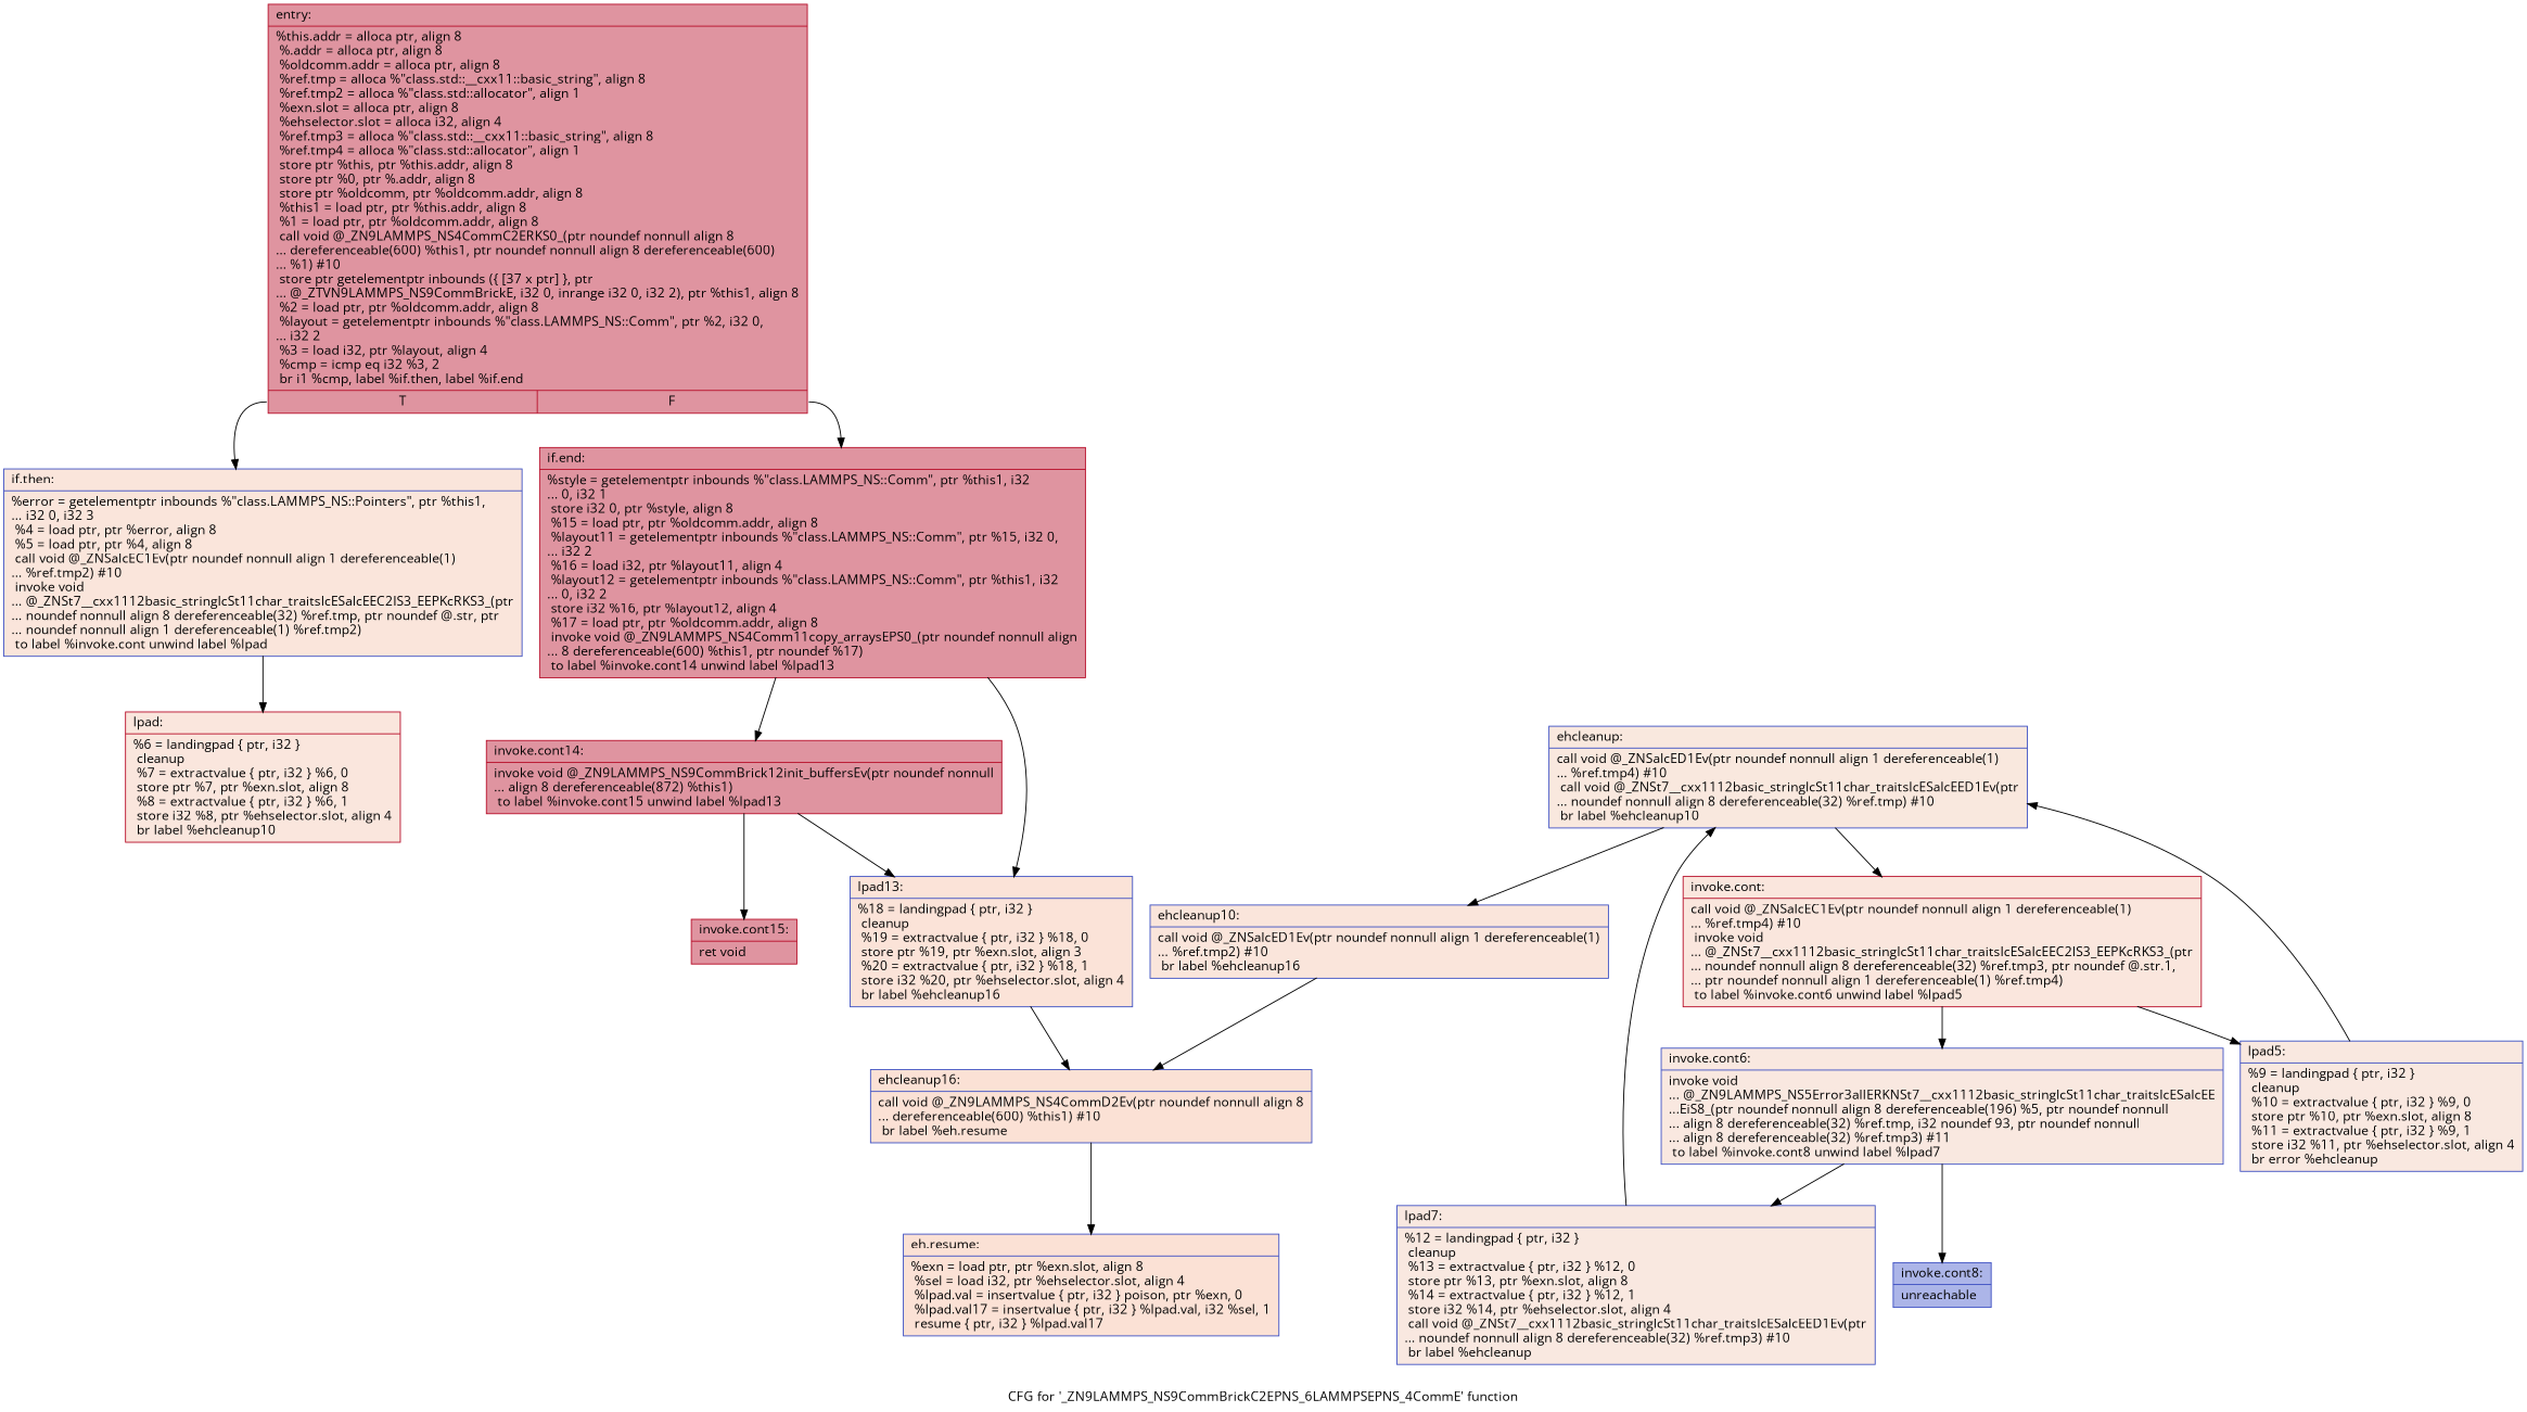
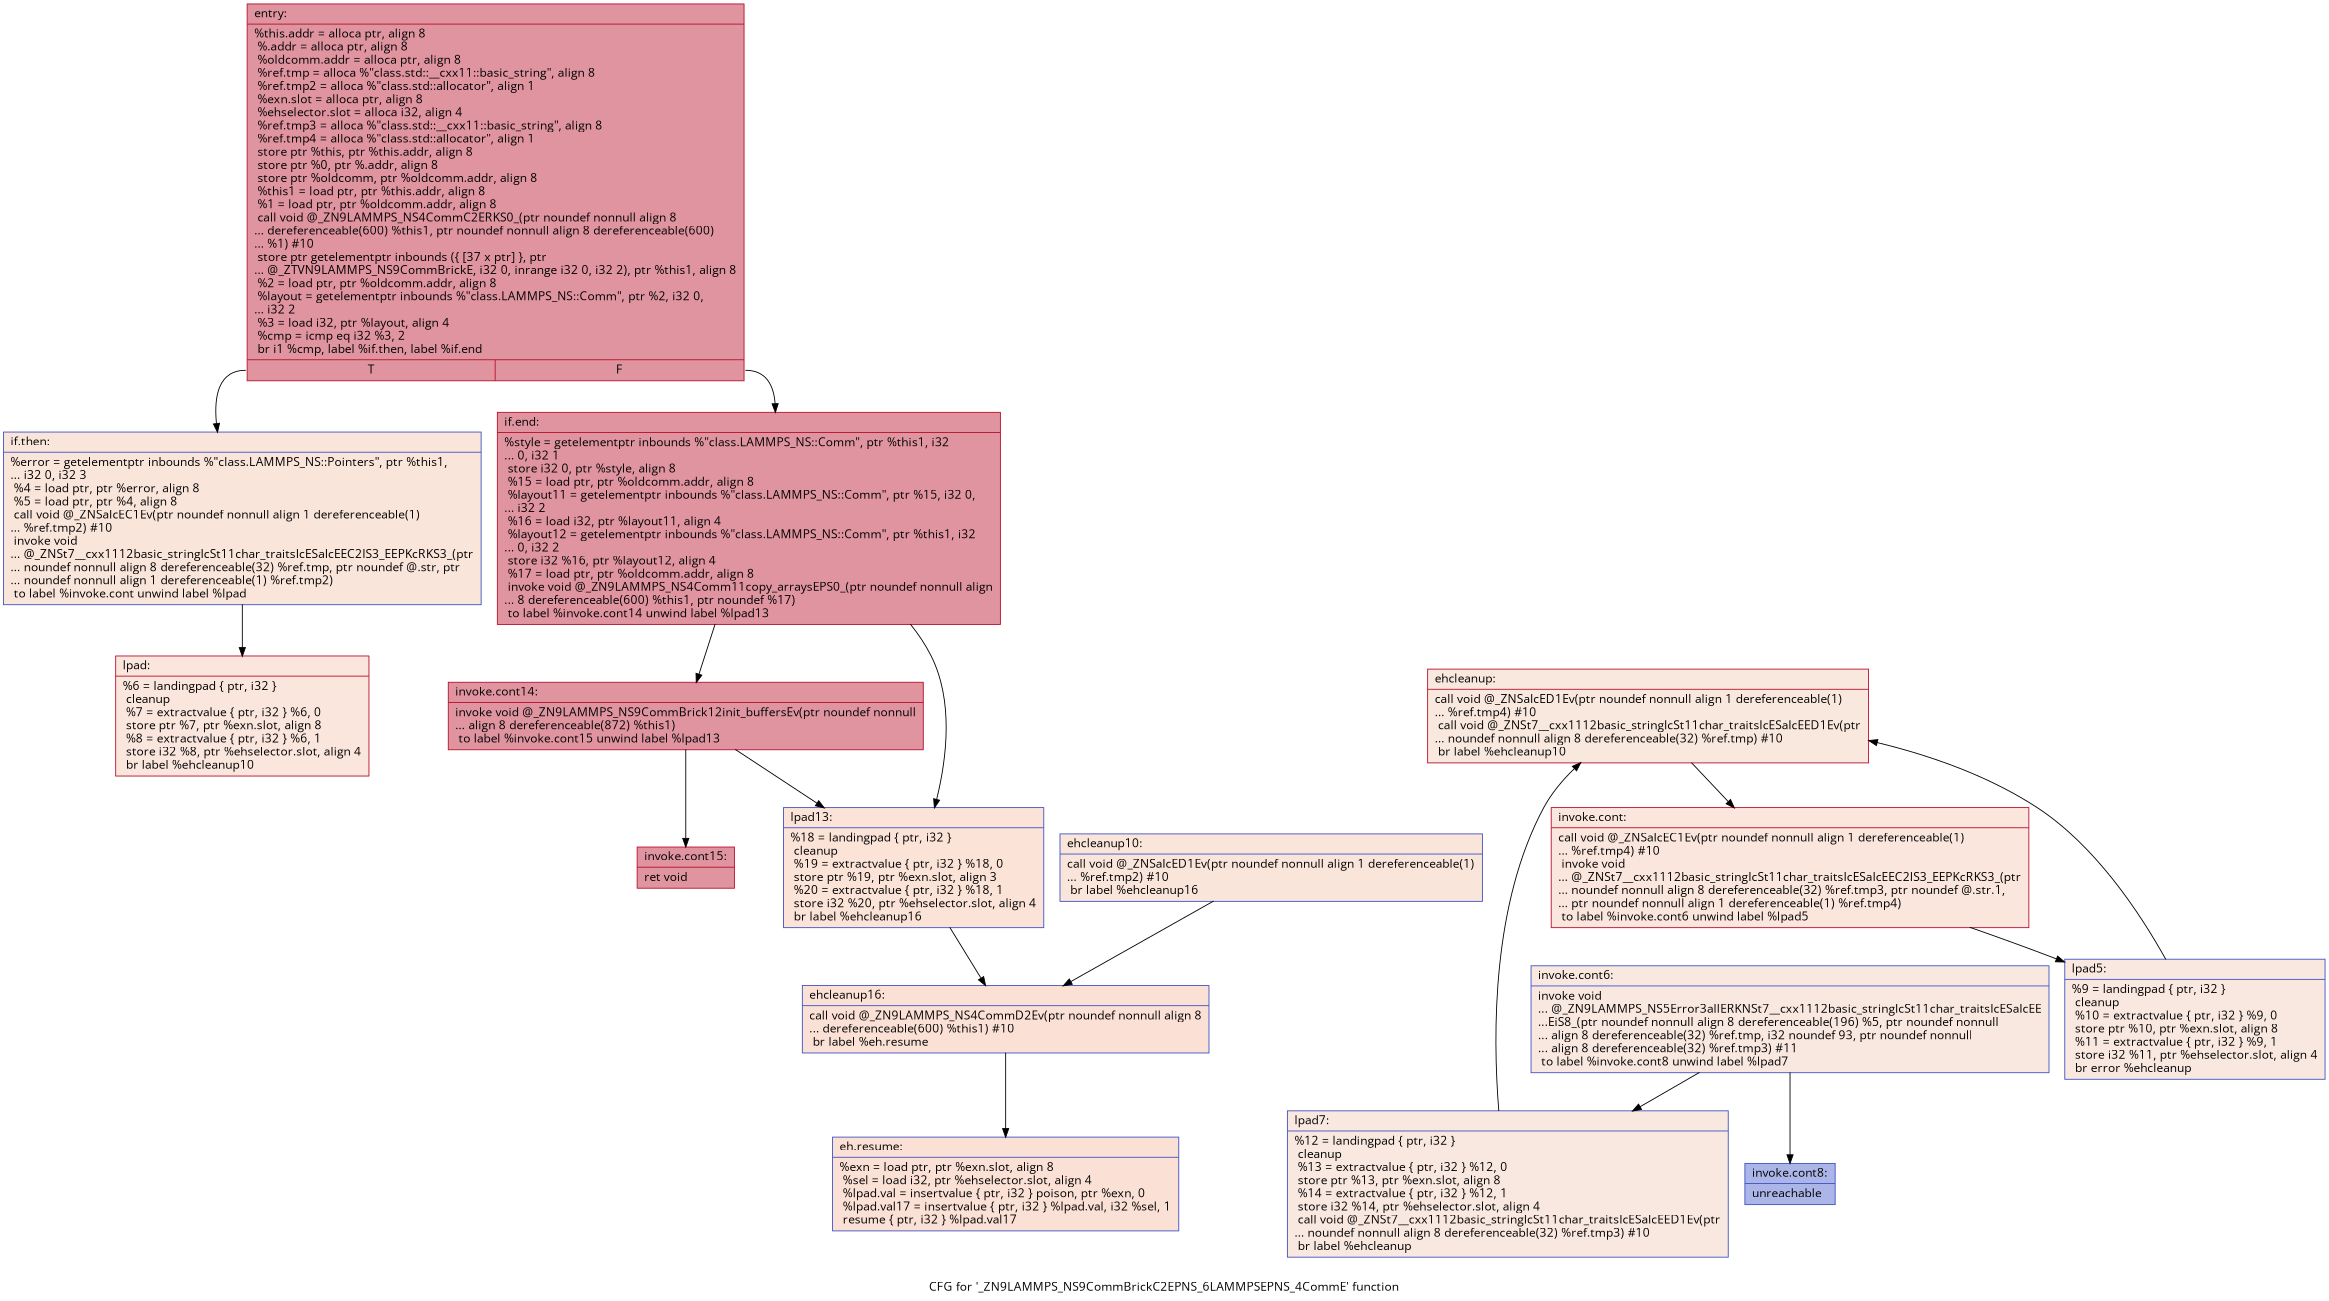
  digraph {
    fontname="Open Sans"
    label="CFG for '_ZN9LAMMPS_NS9CommBrickC2EPNS_6LAMMPSEPNS_4CommE' function"
    node [color="#3d50c3ff" fillcolor="#b70d2870" fontname="Open Sans" shape=record style=filled]
    edge [fontname="Open Sans"]
    n1 [color="#b70d28ff" label="{entry:\l|  %this.addr = alloca ptr, align 8\l  %.addr = alloca ptr, align 8\l  %oldcomm.addr = alloca ptr, align 8\l  %ref.tmp = alloca %\"class.std::__cxx11::basic_string\", align 8\l  %ref.tmp2 = alloca %\"class.std::allocator\", align 1\l  %exn.slot = alloca ptr, align 8\l  %ehselector.slot = alloca i32, align 4\l  %ref.tmp3 = alloca %\"class.std::__cxx11::basic_string\", align 8\l  %ref.tmp4 = alloca %\"class.std::allocator\", align 1\l  store ptr %this, ptr %this.addr, align 8\l  store ptr %0, ptr %.addr, align 8\l  store ptr %oldcomm, ptr %oldcomm.addr, align 8\l  %this1 = load ptr, ptr %this.addr, align 8\l  %1 = load ptr, ptr %oldcomm.addr, align 8\l  call void @_ZN9LAMMPS_NS4CommC2ERKS0_(ptr noundef nonnull align 8\l... dereferenceable(600) %this1, ptr noundef nonnull align 8 dereferenceable(600)\l... %1) #10\l  store ptr getelementptr inbounds (\{ [37 x ptr] \}, ptr\l... @_ZTVN9LAMMPS_NS9CommBrickE, i32 0, inrange i32 0, i32 2), ptr %this1, align 8\l  %2 = load ptr, ptr %oldcomm.addr, align 8\l  %layout = getelementptr inbounds %\"class.LAMMPS_NS::Comm\", ptr %2, i32 0,\l... i32 2\l  %3 = load i32, ptr %layout, align 4\l  %cmp = icmp eq i32 %3, 2\l  br i1 %cmp, label %if.then, label %if.end\l|{<s0>T|<s1>F}}"]
    n2 [fillcolor="#f4c5ad70" label="{if.then:\l|  %error = getelementptr inbounds %\"class.LAMMPS_NS::Pointers\", ptr %this1,\l... i32 0, i32 3\l  %4 = load ptr, ptr %error, align 8\l  %5 = load ptr, ptr %4, align 8\l  call void @_ZNSaIcEC1Ev(ptr noundef nonnull align 1 dereferenceable(1)\l... %ref.tmp2) #10\l  invoke void\l... @_ZNSt7__cxx1112basic_stringIcSt11char_traitsIcESaIcEEC2IS3_EEPKcRKS3_(ptr\l... noundef nonnull align 8 dereferenceable(32) %ref.tmp, ptr noundef @.str, ptr\l... noundef nonnull align 1 dereferenceable(1) %ref.tmp2)\l          to label %invoke.cont unwind label %lpad\l}"]
    n3 [color="#b70d28ff" label="{if.end:\l|  %style = getelementptr inbounds %\"class.LAMMPS_NS::Comm\", ptr %this1, i32\l... 0, i32 1\l  store i32 0, ptr %style, align 8\l  %15 = load ptr, ptr %oldcomm.addr, align 8\l  %layout11 = getelementptr inbounds %\"class.LAMMPS_NS::Comm\", ptr %15, i32 0,\l... i32 2\l  %16 = load i32, ptr %layout11, align 4\l  %layout12 = getelementptr inbounds %\"class.LAMMPS_NS::Comm\", ptr %this1, i32\l... 0, i32 2\l  store i32 %16, ptr %layout12, align 4\l  %17 = load ptr, ptr %oldcomm.addr, align 8\l  invoke void @_ZN9LAMMPS_NS4Comm11copy_arraysEPS0_(ptr noundef nonnull align\l... 8 dereferenceable(600) %this1, ptr noundef %17)\l          to label %invoke.cont14 unwind label %lpad13\l}"]
    n4 [color="#b70d28ff" fillcolor="#f3c7b170" label="{lpad:\l|  %6 = landingpad \{ ptr, i32 \}\l          cleanup\l  %7 = extractvalue \{ ptr, i32 \} %6, 0\l  store ptr %7, ptr %exn.slot, align 8\l  %8 = extractvalue \{ ptr, i32 \} %6, 1\l  store i32 %8, ptr %ehselector.slot, align 4\l  br label %ehcleanup10\l}"]
    n5 [color="#b70d28ff" label="{invoke.cont14:\l|  invoke void @_ZN9LAMMPS_NS9CommBrick12init_buffersEv(ptr noundef nonnull\l... align 8 dereferenceable(872) %this1)\l          to label %invoke.cont15 unwind label %lpad13\l}"]
    n6 [fillcolor="#f6bfa670" label="{lpad13:\l|  %18 = landingpad \{ ptr, i32 \}\l          cleanup\l  %19 = extractvalue \{ ptr, i32 \} %18, 0\l  store ptr %19, ptr %exn.slot, align 3\l  %20 = extractvalue \{ ptr, i32 \} %18, 1\l  store i32 %20, ptr %ehselector.slot, align 4\l  br label %ehcleanup16\l}"]
    n7 [color="#b70d28ff" fillcolor="#f3c7b170" label="{invoke.cont:\l|  call void @_ZNSaIcEC1Ev(ptr noundef nonnull align 1 dereferenceable(1)\l... %ref.tmp4) #10\l  invoke void\l... @_ZNSt7__cxx1112basic_stringIcSt11char_traitsIcESaIcEEC2IS3_EEPKcRKS3_(ptr\l... noundef nonnull align 8 dereferenceable(32) %ref.tmp3, ptr noundef @.str.1,\l... ptr noundef nonnull align 1 dereferenceable(1) %ref.tmp4)\l          to label %invoke.cont6 unwind label %lpad5\l}"]
    n8 [fillcolor="#f1ccb870" label="{invoke.cont6:\l|  invoke void\l... @_ZN9LAMMPS_NS5Error3allERKNSt7__cxx1112basic_stringIcSt11char_traitsIcESaIcEE\l...EiS8_(ptr noundef nonnull align 8 dereferenceable(196) %5, ptr noundef nonnull\l... align 8 dereferenceable(32) %ref.tmp, i32 noundef 93, ptr noundef nonnull\l... align 8 dereferenceable(32) %ref.tmp3) #11\l          to label %invoke.cont8 unwind label %lpad7\l}"]
    n9 [fillcolor="#f1ccb870" label="{lpad5:\l|  %9 = landingpad \{ ptr, i32 \}\l          cleanup\l  %10 = extractvalue \{ ptr, i32 \} %9, 0\l  store ptr %10, ptr %exn.slot, align 8\l  %11 = extractvalue \{ ptr, i32 \} %9, 1\l  store i32 %11, ptr %ehselector.slot, align 4\l  br error %ehcleanup\l}"]
    n10 [color="#b70d28ff" label="{invoke.cont15:\l|  ret void\l}"]
    n11 [fillcolor="#f7bca170" label="{ehcleanup16:\l|  call void @_ZN9LAMMPS_NS4CommD2Ev(ptr noundef nonnull align 8\l... dereferenceable(600) %this1) #10\l  br label %eh.resume\l}"]
    n12 [fillcolor="#4358cb70" label="{invoke.cont8:\l|  unreachable\l}"]
    n13 [fillcolor="#f1ccb870" label="{lpad7:\l|  %12 = landingpad \{ ptr, i32 \}\l          cleanup\l  %13 = extractvalue \{ ptr, i32 \} %12, 0\l  store ptr %13, ptr %exn.slot, align 8\l  %14 = extractvalue \{ ptr, i32 \} %12, 1\l  store i32 %14, ptr %ehselector.slot, align 4\l  call void @_ZNSt7__cxx1112basic_stringIcSt11char_traitsIcESaIcEED1Ev(ptr\l... noundef nonnull align 8 dereferenceable(32) %ref.tmp3) #10\l  br label %ehcleanup\l}"]
-   n14 [fillcolor="#f2cab570" label="{ehcleanup:\l|  call void @_ZNSaIcED1Ev(ptr noundef nonnull align 1 dereferenceable(1)\l... %ref.tmp4) #10\l  call void @_ZNSt7__cxx1112basic_stringIcSt11char_traitsIcESaIcEED1Ev(ptr\l... noundef nonnull align 8 dereferenceable(32) %ref.tmp) #10\l  br label %ehcleanup10\l}"]
+   n14 [color="#b70d28ff" fillcolor="#f2cab570" label="{ehcleanup:\l|  call void @_ZNSaIcED1Ev(ptr noundef nonnull align 1 dereferenceable(1)\l... %ref.tmp4) #10\l  call void @_ZNSt7__cxx1112basic_stringIcSt11char_traitsIcESaIcEED1Ev(ptr\l... noundef nonnull align 8 dereferenceable(32) %ref.tmp) #10\l  br label %ehcleanup10\l}"]
    n15 [fillcolor="#f4c5ad70" label="{ehcleanup10:\l|  call void @_ZNSaIcED1Ev(ptr noundef nonnull align 1 dereferenceable(1)\l... %ref.tmp2) #10\l  br label %ehcleanup16\l}"]
    n16 [fillcolor="#f7bca170" label="{eh.resume:\l|  %exn = load ptr, ptr %exn.slot, align 8\l  %sel = load i32, ptr %ehselector.slot, align 4\l  %lpad.val = insertvalue \{ ptr, i32 \} poison, ptr %exn, 0\l  %lpad.val17 = insertvalue \{ ptr, i32 \} %lpad.val, i32 %sel, 1\l  resume \{ ptr, i32 \} %lpad.val17\l}"]
    n1 -> n2 [tailport=s0]
    n1 -> n3 [tailport=s1]
    n2 -> n4
    n3 -> n5
    n3 -> n6
    n5 -> n6
    n5 -> n10
    n6 -> n11
-   n7 -> n8
    n7 -> n9
    n8 -> n12
    n8 -> n13
    n9 -> n14
    n11 -> n16
    n13 -> n14
    n14 -> n7
-   n14 -> n15
    n15 -> n11
  }
